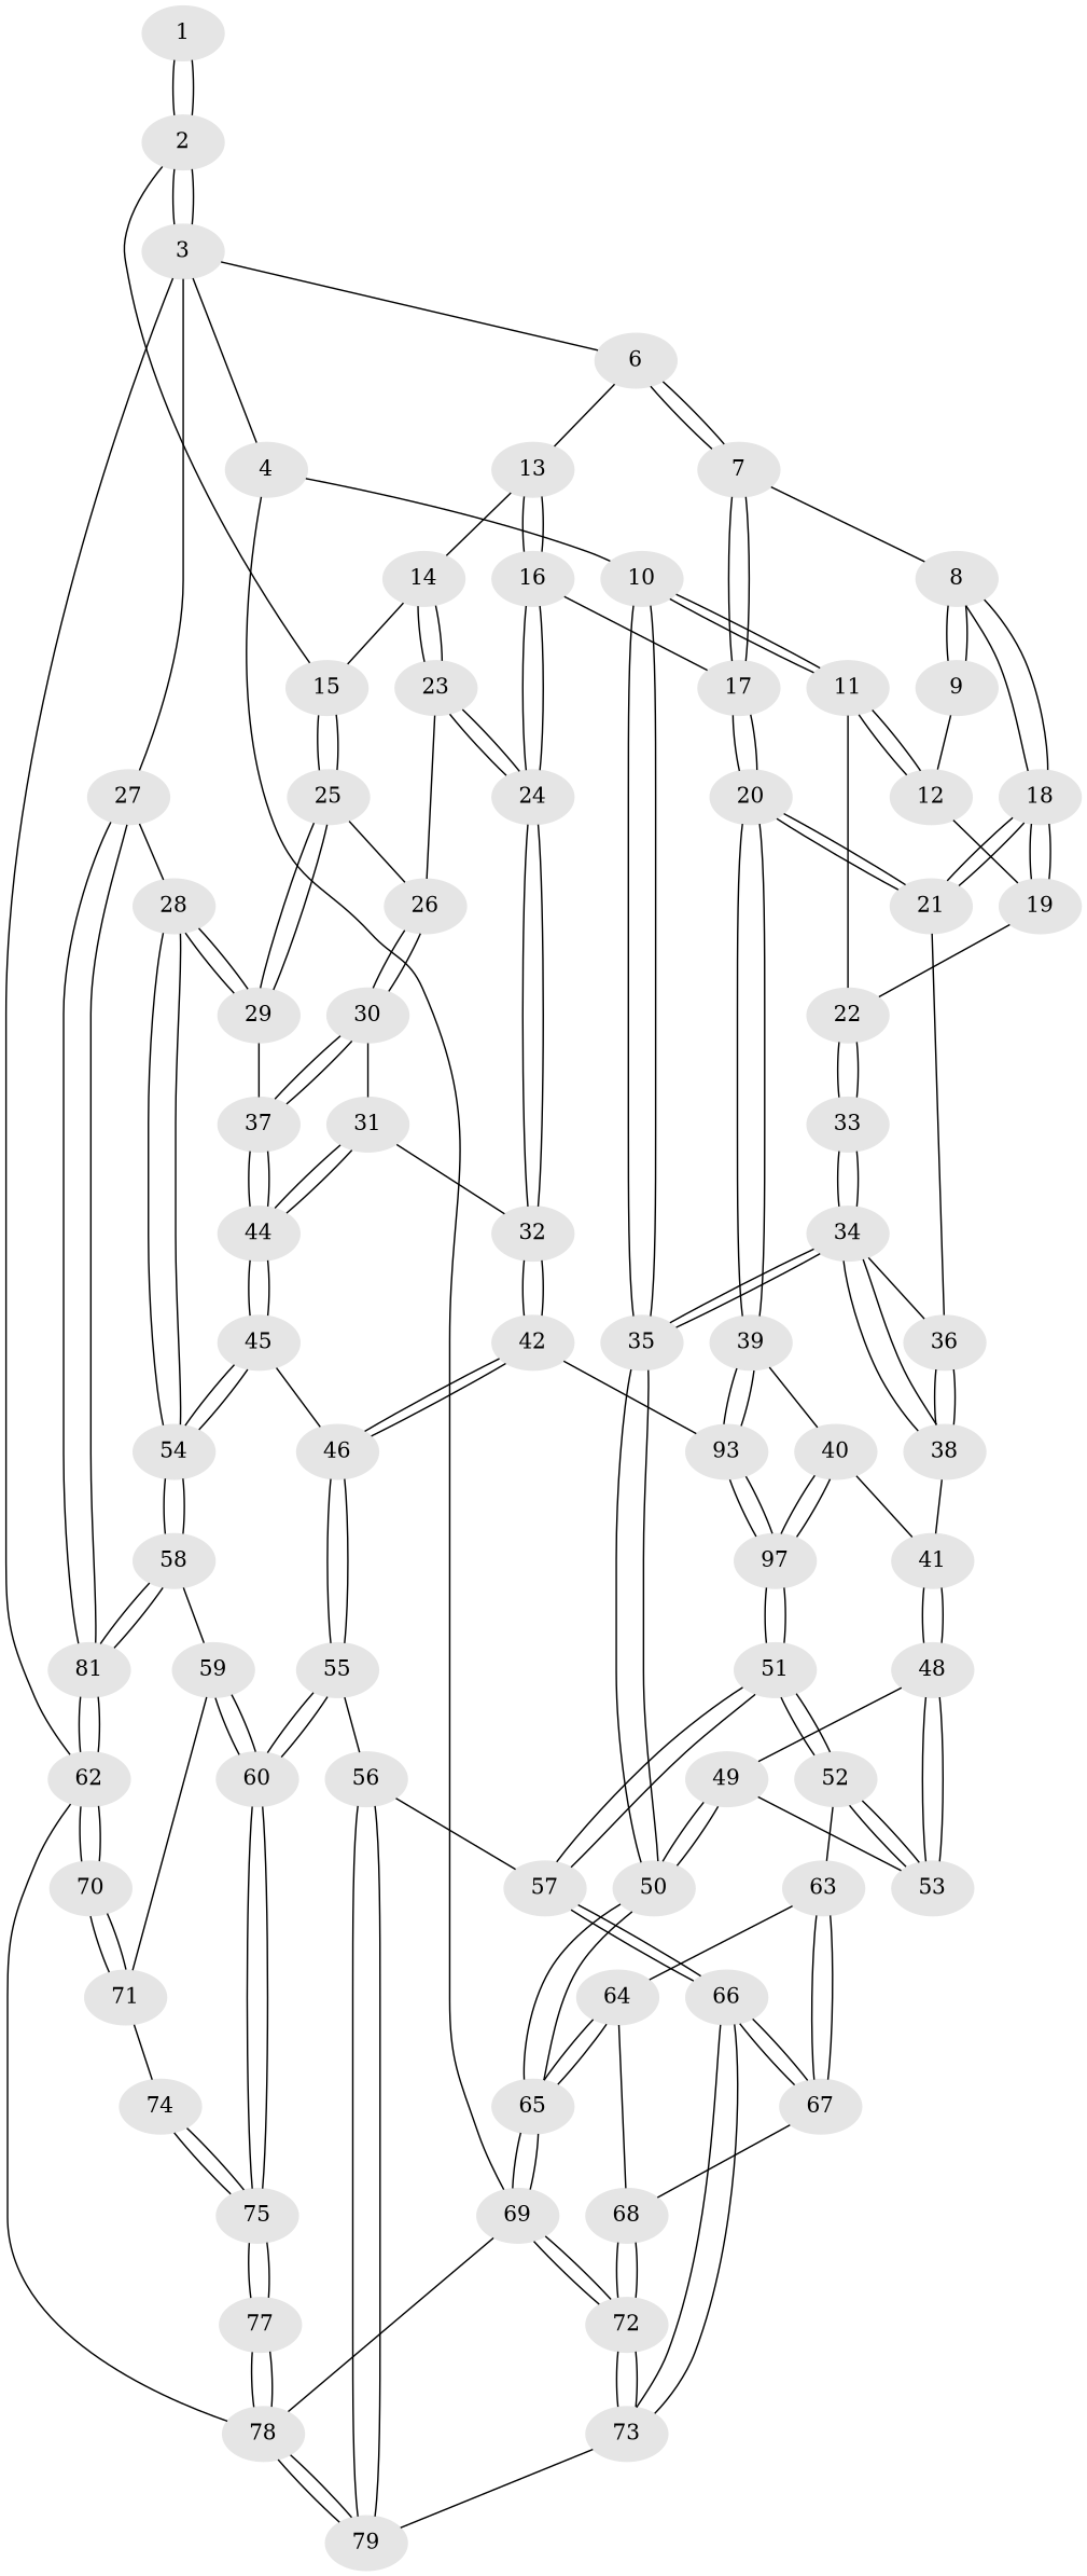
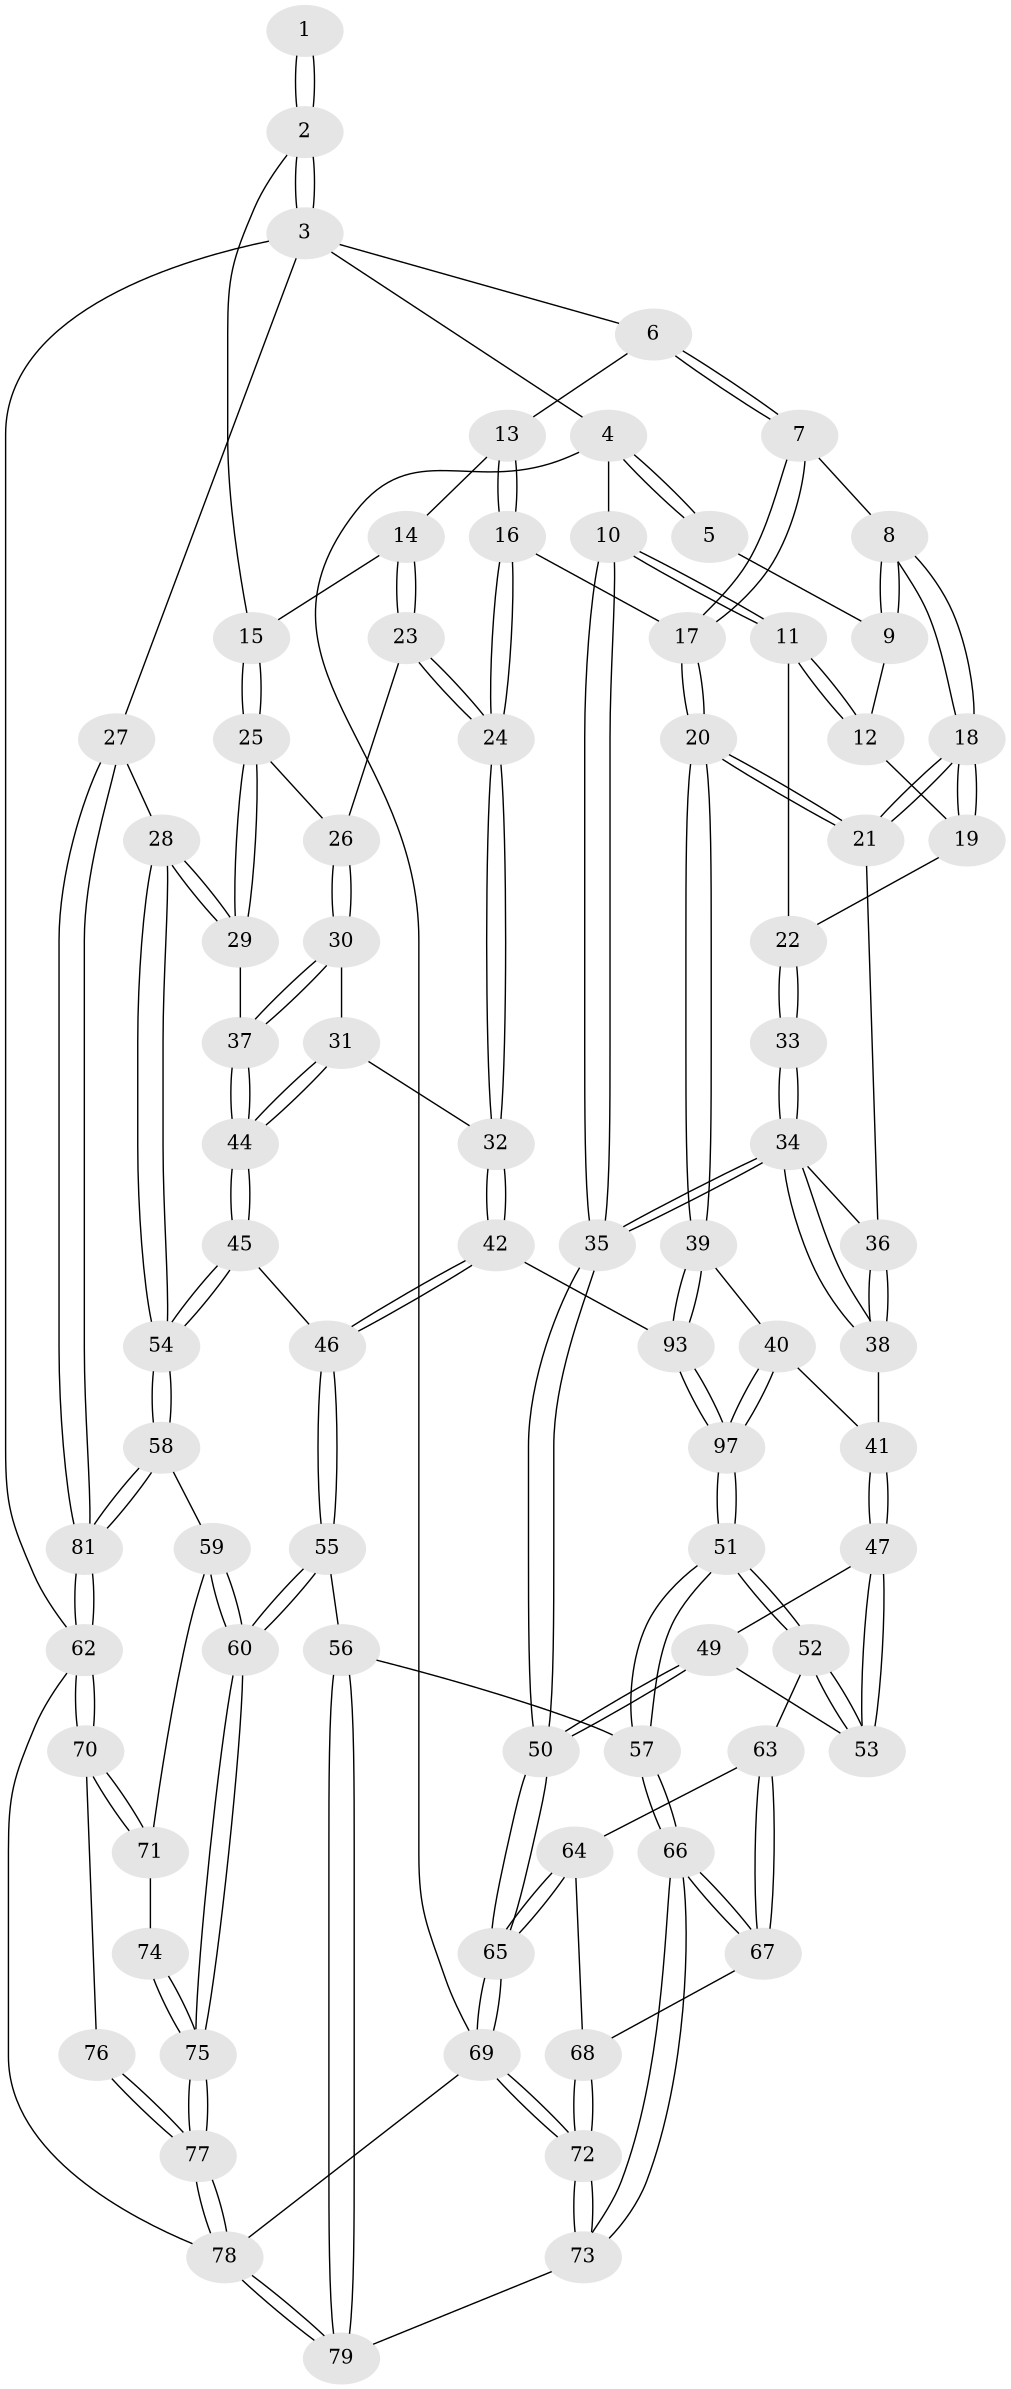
  graph {
    node [color=gray90 style=filled]
    1
    2
    3
    15
    6
    7
    13
    4
    27
    62
    25
+   5
    10
    69
    28
    n16 [label=81]
    70
    78
    9
    11
    35
    72
    12
    8
    17
    14
    16
    18
    20
    19
    21
    22
    50
    33
    23
    24
    26
    29
    32
    39
    36
    40
    n43 [label=93]
    38
    34
    30
    42
    37
    31
    54
    58
    44
    45
    46
    41
    65
-   48
+   48 [label=47]
    n58 [label=97]
    51
    49
    53
    55
    56
    60
    52
    57
    63
    66
    64
    67
    59
    79
    75
    73
    71
    74
    77
+   76
    68
    1 -- 2
    1 -- 2
    2 -- 3
    2 -- 3
    2 -- 15
    3 -- 6
    3 -- 4
    3 -- 27
    3 -- 62
    15 -- 25
    15 -- 25
    6 -- 7
    6 -- 7
    6 -- 13
    7 -- 8
    7 -- 17
    7 -- 17
    13 -- 14
    13 -- 16
    13 -- 16
+   4 -- 5
+   4 -- 5
    4 -- 10
    4 -- 69
    27 -- 28
    27 -- n16
    27 -- n16
    62 -- 70
    62 -- 70
    62 -- 78
    25 -- 26
    25 -- 29
    25 -- 29
+   5 -- 9
    10 -- 11
    10 -- 11
    10 -- 35
    10 -- 35
    69 -- 78
    69 -- 72
    69 -- 72
    28 -- 29
    28 -- 29
    28 -- 54
    28 -- 54
    n16 -- 62
    n16 -- 62
    70 -- 71
    70 -- 71
+   70 -- 76
    78 -- 79
    78 -- 79
    9 -- 12
    11 -- 12
    11 -- 12
    11 -- 22
    35 -- 50
    35 -- 50
    72 -- 73
    72 -- 73
    12 -- 19
    8 -- 9
    8 -- 9
    8 -- 18
    8 -- 18
    17 -- 20
    17 -- 20
    14 -- 15
    14 -- 23
    14 -- 23
    16 -- 17
    16 -- 24
    16 -- 24
    18 -- 19
    18 -- 19
    18 -- 21
    18 -- 21
    20 -- 21
    20 -- 21
    20 -- 39
    20 -- 39
    19 -- 22
    21 -- 36
    22 -- 33
    22 -- 33
    50 -- 65
    50 -- 65
    33 -- 34
    33 -- 34
    23 -- 24
    23 -- 24
    23 -- 26
    24 -- 32
    24 -- 32
    26 -- 30
    26 -- 30
    29 -- 37
    32 -- 42
    32 -- 42
    39 -- 40
    39 -- n43
    39 -- n43
    36 -- 38
    36 -- 38
    40 -- 41
    40 -- n58
    40 -- n58
    n43 -- n58
    n43 -- n58
    38 -- 41
    34 -- 35
    34 -- 35
    34 -- 36
    34 -- 38
    34 -- 38
    30 -- 37
    30 -- 37
    30 -- 31
    42 -- n43
    42 -- 46
    42 -- 46
    37 -- 44
    37 -- 44
    31 -- 32
    31 -- 44
    31 -- 44
    54 -- 58
    54 -- 58
    58 -- n16
    58 -- n16
    58 -- 59
    44 -- 45
    44 -- 45
    45 -- 54
    45 -- 54
    45 -- 46
    46 -- 55
    46 -- 55
    41 -- 48
    41 -- 48
    65 -- 69
    65 -- 69
    48 -- 49
    48 -- 53
    48 -- 53
    n58 -- 51
    n58 -- 51
    51 -- 52
    51 -- 52
    51 -- 57
    51 -- 57
    49 -- 50
    49 -- 50
    49 -- 53
    55 -- 56
    55 -- 60
    55 -- 60
    56 -- 57
    56 -- 79
    56 -- 79
    60 -- 75
    60 -- 75
    52 -- 53
    52 -- 53
    52 -- 63
    57 -- 66
    57 -- 66
    63 -- 64
    63 -- 67
    63 -- 67
    66 -- 67
    66 -- 67
    66 -- 73
    66 -- 73
    64 -- 65
    64 -- 65
    64 -- 68
    67 -- 68
    59 -- 60
    59 -- 60
    59 -- 71
    75 -- 77
    75 -- 77
    73 -- 79
    71 -- 74
    74 -- 75
    74 -- 75
    77 -- 78
    77 -- 78
+   76 -- 77
+   76 -- 77
    68 -- 72
    68 -- 72
  }
